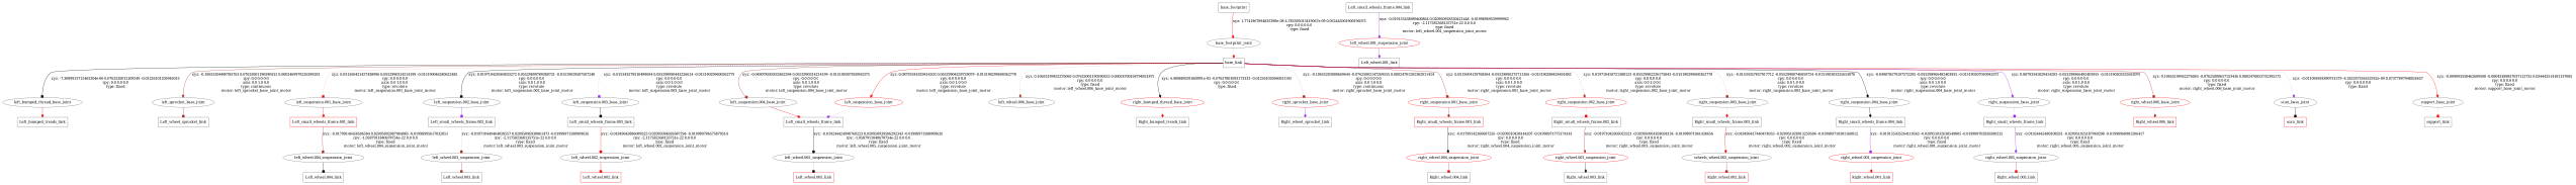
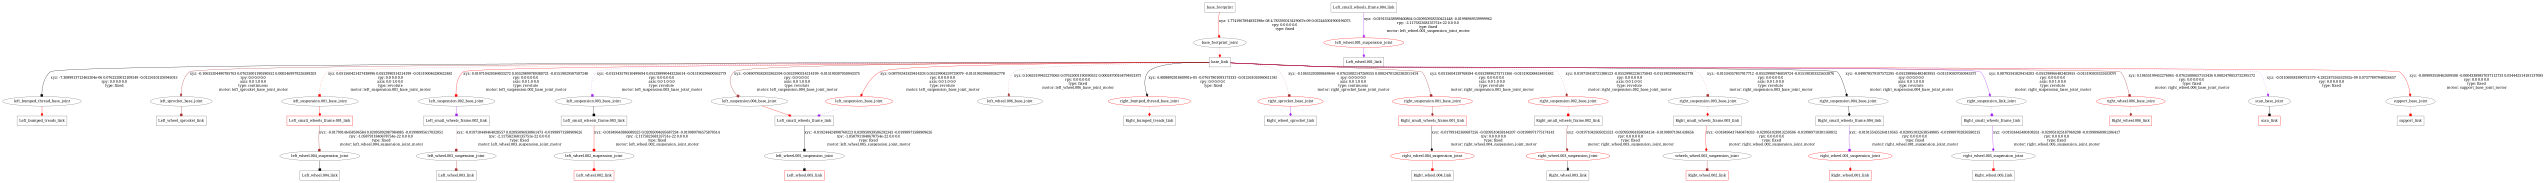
  digraph {
    fontname="Noto Serif"
    nodesep=0.5
    node [color=gray40 fontname="Noto Serif" shape=box]
    edge [arrowhead=diamond color=red fontname="Noto Serif" style=solid]
    n1 [label=base_footprint]
    base_footprint_joint [fontcolor=black shape=ellipse]
    n3 [label=base_link]
    left_bumped_thread_base_joint [fontcolor=black shape=ellipse]
    left_sprocket_base_joint [fontcolor=black shape=ellipse]
    "left_suspension.001_base_joint" [fontcolor=black shape=ellipse]
    "left_suspension.002_base_joint" [fontcolor=black shape=ellipse]
    "left_suspension.003_base_joint" [fontcolor=black shape=ellipse]
    "left_suspension.004_base_joint" [fontcolor=black shape=ellipse]
    left_suspension_base_joint [color=red fontcolor=black shape=ellipse]
    "left_wheel.006_base_joint" [fontcolor=black shape=ellipse]
    right_bumped_thread_base_joint [color=red fontcolor=black shape=ellipse]
    right_sprocket_base_joint [color=red fontcolor=black shape=ellipse]
    "right_suspension.001_base_joint" [color=red fontcolor=black shape=ellipse]
    "right_suspension.002_base_joint" [color=red fontcolor=black shape=ellipse]
    "right_suspension.003_base_joint" [fontcolor=black shape=ellipse]
    "right_suspension.004_base_joint" [fontcolor=black shape=ellipse]
-   right_suspension_base_joint [fontcolor=black shape=ellipse]
+   right_suspension_base_joint [fontcolor=black shape=ellipse label=right_suspension_link_joint]
    "right_wheel.006_base_joint" [color=red fontcolor=black shape=ellipse]
    scan_base_joint [fontcolor=black shape=ellipse]
    support_base_joint [fontcolor=black shape=ellipse]
    n22 [label=Left_bumped_treads_link]
    n23 [label=Left_wheel_sprocket_link]
    n24 [color=red label="Left_small_wheels_frame.001_link"]
    n25 [label="Left_small_wheels_frame.002_link"]
    n26 [label="Left_small_wheels_frame.003_link"]
    n27 [label=Left_small_wheels_frame_link]
    n28 [label=Right_bumped_treads_link]
    n29 [label=Right_wheel_sprocket_link]
    n30 [color=red label="Right_small_wheels_frame.001_link"]
    n31 [label="Right_small_wheels_frame.002_link"]
    n32 [label="Right_small_wheels_frame.003_link"]
    n33 [label="Right_small_wheels_frame.004_link"]
    n34 [label=Right_small_wheels_frame_link]
    n35 [color=red label="Right_wheel.006_link"]
    n36 [color=red label=scan_link]
    n37 [label=support_link]
    "left_wheel.004_suspension_joint" [fontcolor=black shape=ellipse]
    n39 [label="Left_wheel.004_link"]
    "left_wheel.003_suspension_joint" [fontcolor=black shape=ellipse]
    n41 [label="Left_wheel.003_link"]
    "left_wheel.002_suspension_joint" [fontcolor=black shape=ellipse]
    n43 [color=red label="Left_wheel.002_link"]
    n44 [label="Left_small_wheels_frame.004_link"]
    "left_wheel.001_suspension_joint" [color=red fontcolor=black shape=ellipse]
    n46 [label="Left_wheel.001_link"]
    "left_wheel.005_suspension_joint" [fontcolor=black shape=ellipse]
    n48 [color=red label="Left_wheel.005_link"]
    "right_wheel.004_suspension_joint" [color=red fontcolor=black shape=ellipse]
    n50 [label="Right_wheel.004_link"]
    "right_wheel.003_suspension_joint" [color=red fontcolor=black shape=ellipse]
    n52 [label="Right_wheel.003_link"]
    n53 [fontcolor=black label="wheels_wheel.002_suspension_joint" shape=ellipse]
    n54 [color=red label="Right_wheel.002_link"]
    "right_wheel.001_suspension_joint" [color=red fontcolor=black shape=ellipse]
    n56 [color=red label="Right_wheel.001_link"]
    "right_wheel.005_suspension_joint" [fontcolor=black shape=ellipse]
    n58 [label="Right_wheel.005_link"]
    n1 -> base_footprint_joint [label="xyz: 1.7741967894835398e-08 4.783395013419067e-09 0.052445001900196075 \nrpy: 0.0 0.0 0.0 \ntype: fixed "]
    base_footprint_joint -> n3 [style=dotted]
    n3 -> left_bumped_thread_base_joint [arrowhead=box color=black label="xyz: -7.3089913712465204e-06 0.0762520012109249 -0.01256101205945015 \nrpy: 0.0 0.0 0.0 \ntype: fixed "]
    n3 -> left_sprocket_base_joint [color=brown label="xyz: -0.10655204490785763 0.07625001190590552 0.0002469979226589203 \nrpy: 0.0 0.0 0.0 \naxis: 0.0 1.0 0.0 \ntype: continuous \nmotor: left_sprocket_base_joint_motor"]
    n3 -> "left_suspension.001_base_joint" [arrowhead=box label="xyz: 0.051560421427438996 0.0552990314214199 -0.015190046280622482 \nrpy: 0.0 0.0 0.0 \naxis: 0.0 1.0 0.0 \ntype: revolute \nmotor: left_suspension.001_base_joint_motor" style=dotted]
-   n3 -> "left_suspension.002_base_joint" [arrowhead=box color=black label="xyz: 0.019710420584033272 0.05529899789380721 -0.01519029587507248 \nrpy: 0.0 0.0 0.0 \naxis: 0.0 1.0 0.0 \ntype: revolute \nmotor: left_suspension.002_base_joint_motor"]
+   n3 -> "left_suspension.002_base_joint" [arrowhead=box label="xyz: 0.019710420584033272 0.05529899789380721 -0.01519029587507248 \nrpy: 0.0 0.0 0.0 \naxis: 0.0 1.0 0.0 \ntype: revolute \nmotor: left_suspension.002_base_joint_motor"]
    n3 -> "left_suspension.003_base_joint" [arrowhead=box color=purple label="xyz: -0.015343579510499694 0.055298990443226614 -0.015190299600362778 \nrpy: 0.0 0.0 0.0 \naxis: 0.0 1.0 0.0 \ntype: revolute \nmotor: left_suspension.003_base_joint_motor" style=dotted]
    n3 -> "left_suspension.004_base_joint" [arrowhead=box color=brown label="xyz: -0.049078582832862594 0.0552990314214199 -0.015190307050943375 \nrpy: 0.0 0.0 0.0 \naxis: 0.0 1.0 0.0 \ntype: revolute \nmotor: left_suspension.004_base_joint_motor"]
    n3 -> left_suspension_base_joint [label="xyz: 0.08793341829414203 0.05529904259729079 -0.015190299600362778 \nrpy: 0.0 0.0 0.0 \naxis: 0.0 1.0 0.0 \ntype: revolute \nmotor: left_suspension_base_joint_motor"]
    n3 -> "left_wheel.006_base_joint" [color=brown label="xyz: 0.10655199452276065 0.07625001190590552 0.00024700164794921875 \nrpy: 0.0 0.0 0.0 \ntype: fixed \nmotor: left_wheel.006_base_joint_motor" style=dotted]
    n3 -> right_bumped_thread_base_joint [color=black label="xyz: 4.400889201860991e-05 -0.07657801093173333 -0.012561026960611343 \nrpy: 0.0 0.0 0.0 \ntype: fixed "]
    n3 -> right_sprocket_base_joint [arrowhead=box color=brown label="xyz: -0.10655203000669644 -0.07625002147269555 0.00024701282382011414 \nrpy: 0.0 0.0 0.0 \naxis: 0.0 1.0 0.0 \ntype: continuous \nmotor: right_sprocket_base_joint_motor" style=dotted]
    n3 -> "right_suspension.001_base_joint" [arrowhead=box color=brown label="xyz: 0.0515604139768584 -0.05529896275711366 -0.015190288424491882 \nrpy: 0.0 0.0 0.0 \naxis: 0.0 1.0 0.0 \ntype: revolute \nmotor: right_suspension.001_base_joint_motor"]
    n3 -> "right_suspension.002_base_joint" [color=brown label="xyz: 0.019710418721388123 -0.05529902236175843 -0.015190299600362778 \nrpy: 0.0 0.0 0.0 \naxis: 0.0 1.0 0.0 \ntype: revolute \nmotor: right_suspension.002_base_joint_motor" style=dotted]
    n3 -> "right_suspension.003_base_joint" [arrowhead=box color=brown label="xyz: -0.01534357857917712 -0.05529900746059724 -0.015190303325653076 \nrpy: 0.0 0.0 0.0 \naxis: 0.0 1.0 0.0 \ntype: revolute \nmotor: right_suspension.003_base_joint_motor" style=dotted]
    n3 -> "right_suspension.004_base_joint" [color=black label="xyz: -0.049078579107572295 -0.055298966482403955 -0.015190307050943375 \nrpy: 0.0 0.0 0.0 \naxis: 0.0 1.0 0.0 \ntype: revolute \nmotor: right_suspension.004_base_joint_motor"]
    n3 -> right_suspension_base_joint [color=purple label="xyz: 0.08793341829414203 -0.055298966482403955 -0.015190303325653076 \nrpy: 0.0 0.0 0.0 \naxis: 0.0 1.0 0.0 \ntype: revolute \nmotor: right_suspension_base_joint_motor"]
    n3 -> "right_wheel.006_base_joint" [arrowhead=box color=brown label="xyz: 0.10655199452276065 -0.07625000657153436 0.0002470053732395172 \nrpy: 0.0 0.0 0.0 \ntype: fixed \nmotor: right_wheel.006_base_joint_motor"]
    n3 -> scan_base_joint [color=purple label="xyz: -0.011069581890751579 -4.282247556552932e-09 0.07377897948026657 \nrpy: 0.0 0.0 0.0 \ntype: fixed " style=dotted]
    n3 -> support_base_joint [label="xyz: -0.009093558462609508 -0.00043389857037112733 0.034442514181137085 \nrpy: 0.0 0.0 0.0 \ntype: fixed \nmotor: support_base_joint_motor"]
    left_bumped_thread_base_joint -> n22
    left_sprocket_base_joint -> n23 [arrowhead=box color=brown]
    "left_suspension.001_base_joint" -> n24
    "left_suspension.002_base_joint" -> n25 [arrowhead=box color=purple]
    "left_suspension.003_base_joint" -> n26 [arrowhead=box color=black]
    "left_suspension.004_base_joint" -> n27
    left_suspension_base_joint -> n27 [color=purple style=dotted]
    right_bumped_thread_base_joint -> n28 [style=dotted]
    right_sprocket_base_joint -> n29 [color=purple]
    "right_suspension.001_base_joint" -> n30 [color=brown]
    "right_suspension.002_base_joint" -> n31 [arrowhead=box style=dotted]
    "right_suspension.003_base_joint" -> n32 [style=dotted]
    "right_suspension.004_base_joint" -> n33 [color=black]
    right_suspension_base_joint -> n34 [arrowhead=box color=purple style=dotted]
    "right_wheel.006_base_joint" -> n35 [color=brown style=dotted]
    scan_base_joint -> n36 [arrowhead=box color=black]
    support_base_joint -> n37 [arrowhead=box style=dotted]
    n24 -> "left_wheel.004_suspension_joint" [arrowhead=box color=brown label="xyz: -0.01799146458506584 0.02095092087984085 -0.01998995617032051 \nrpy: -1.0587911840678754e-22 0.0 0.0 \ntype: fixed \nmotor: left_wheel.004_suspension_joint_motor"]
    n25 -> "left_wheel.003_suspension_joint" [arrowhead=box color=brown label="xyz: -0.019710449464028557 0.02095096930861473 -0.01998971588909626 \nrpy: -2.117582368135751e-22 0.0 0.0 \ntype: fixed \nmotor: left_wheel.003_suspension_joint_motor" style=dotted]
    n26 -> "left_wheel.002_suspension_joint" [arrowhead=box label="xyz: -0.01849643886089325 0.02095094695687294 -0.019989706575870514 \nrpy: -2.117582368135751e-22 0.0 0.0 \ntype: fixed \nmotor: left_wheel.002_suspension_joint_motor"]
    n27 -> "left_wheel.005_suspension_joint" [arrowhead=box color=black label="xyz: -0.019244424998760223 0.020950939506292343 -0.01998971588909626 \nrpy: -1.0587911840678754e-22 0.0 0.0 \ntype: fixed \nmotor: left_wheel.005_suspension_joint_motor"]
    n30 -> "right_wheel.004_suspension_joint" [color=black label="xyz: -0.01799142360687256 -0.0209510438144207 -0.01998971775174141 \nrpy: 0.0 0.0 0.0 \ntype: fixed \nmotor: right_wheel.004_suspension_joint_motor"]
    n31 -> "right_wheel.003_suspension_joint" [color=brown label="xyz: -0.01971042605023321 -0.020950961858034134 -0.01998971961438656 \nrpy: 0.0 0.0 0.0 \ntype: fixed \nmotor: right_wheel.003_suspension_joint_motor"]
    n32 -> n53 [label="xyz: -0.018496417440474033 -0.020951028913259506 -0.019989710301160812 \nrpy: 0.0 0.0 0.0 \ntype: fixed \nmotor: right_wheel.002_suspension_joint_motor"]
    n33 -> "right_wheel.001_suspension_joint" [arrowhead=box color=purple label="xyz: -0.019155435264110565 -0.020951032638549805 -0.019989702850580215 \nrpy: 0.0 0.0 0.0 \ntype: fixed \nmotor: right_wheel.001_suspension_joint_motor"]
    n34 -> "right_wheel.005_suspension_joint" [color=purple label="xyz: -0.01924445480108261 -0.020951025187969208 -0.01998968981206417 \nrpy: 0.0 0.0 0.0 \ntype: fixed \nmotor: right_wheel.005_suspension_joint_motor"]
    "left_wheel.004_suspension_joint" -> n39 [arrowhead=box color=black]
    "left_wheel.003_suspension_joint" -> n41 [arrowhead=box color=brown]
    "left_wheel.002_suspension_joint" -> n43 [arrowhead=box]
    n44 -> "left_wheel.001_suspension_joint" [color=purple label="xyz: -0.019155438989400864 0.020950928330421448 -0.01998969539999962 \nrpy: -2.117582368135751e-22 0.0 0.0 \ntype: fixed \nmotor: left_wheel.001_suspension_joint_motor"]
    "left_wheel.001_suspension_joint" -> n46 [color=purple]
    "left_wheel.005_suspension_joint" -> n48 [arrowhead=box color=black style=dotted]
    "right_wheel.004_suspension_joint" -> n50 [arrowhead=box]
    "right_wheel.003_suspension_joint" -> n52 [color=black]
    n53 -> n54 [arrowhead=box color=brown]
    "right_wheel.001_suspension_joint" -> n56 [style=dotted]
    "right_wheel.005_suspension_joint" -> n58 [arrowhead=box]
  }
